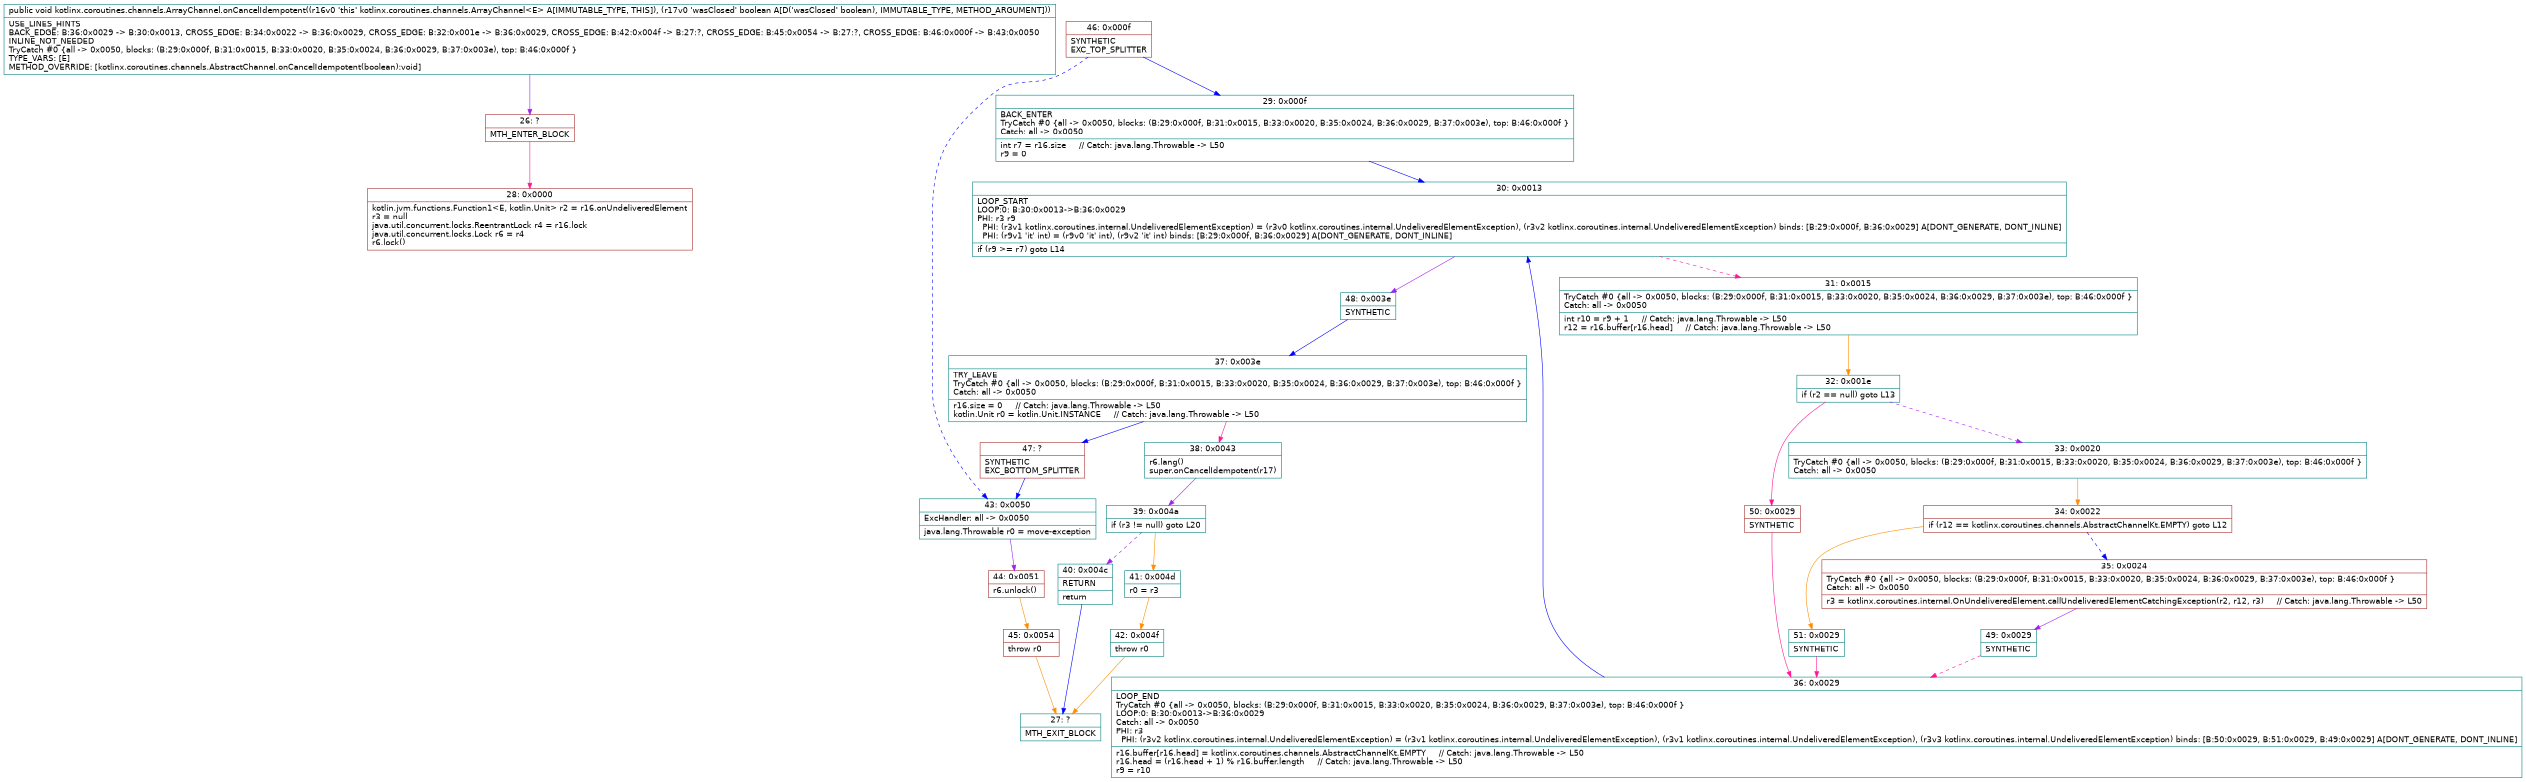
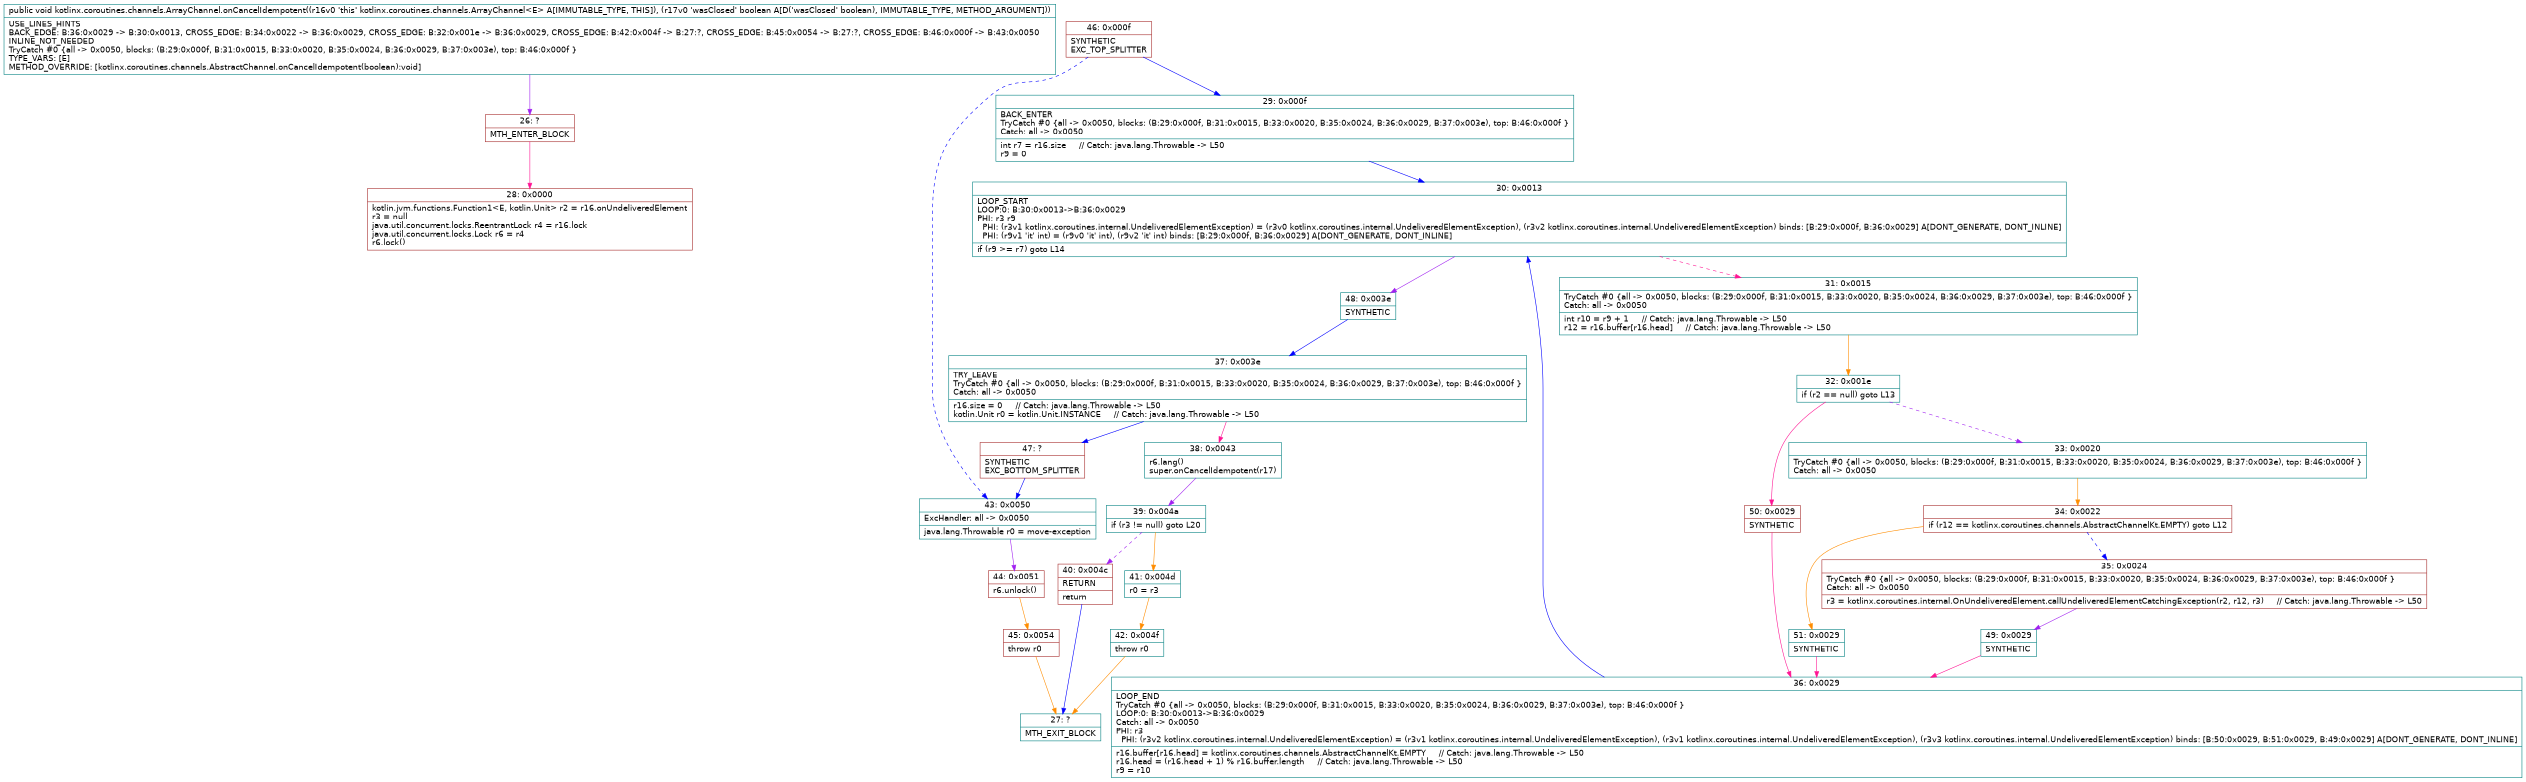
  digraph {
    fontname="DejaVu Sans"
    node [color=teal fontname="DejaVu Sans" shape=record]
    edge [color=blue fontname="DejaVu Sans"]
    n1 [color=brown label="{26\:\ ?|MTH_ENTER_BLOCK\l}"]
    n2 [color=brown label="{28\:\ 0x0000|kotlin.jvm.functions.Function1\<E, kotlin.Unit\> r2 = r16.onUndeliveredElement\lr3 = null\ljava.util.concurrent.locks.ReentrantLock r4 = r16.lock\ljava.util.concurrent.locks.Lock r6 = r4\lr6.lock()\l}"]
    n3 [color=brown label="{46\:\ 0x000f|SYNTHETIC\lEXC_TOP_SPLITTER\l}"]
    n4 [label="{29\:\ 0x000f|BACK_ENTER\lTryCatch #0 \{all \-\> 0x0050, blocks: (B:29:0x000f, B:31:0x0015, B:33:0x0020, B:35:0x0024, B:36:0x0029, B:37:0x003e), top: B:46:0x000f \}\lCatch: all \-\> 0x0050\l|int r7 = r16.size     \/\/ Catch: java.lang.Throwable \-\> L50\lr9 = 0\l}"]
    n5 [label="{43\:\ 0x0050|ExcHandler: all \-\> 0x0050\l|java.lang.Throwable r0 = move\-exception\l}"]
    n6 [label="{30\:\ 0x0013|LOOP_START\lLOOP:0: B:30:0x0013\-\>B:36:0x0029\lPHI: r3 r9 \l  PHI: (r3v1 kotlinx.coroutines.internal.UndeliveredElementException) = (r3v0 kotlinx.coroutines.internal.UndeliveredElementException), (r3v2 kotlinx.coroutines.internal.UndeliveredElementException) binds: [B:29:0x000f, B:36:0x0029] A[DONT_GENERATE, DONT_INLINE]\l  PHI: (r9v1 'it' int) = (r9v0 'it' int), (r9v2 'it' int) binds: [B:29:0x000f, B:36:0x0029] A[DONT_GENERATE, DONT_INLINE]\l|if (r9 \>= r7) goto L14\l}"]
    n7 [color=brown label="{44\:\ 0x0051|r6.unlock()\l}"]
    n8 [label="{31\:\ 0x0015|TryCatch #0 \{all \-\> 0x0050, blocks: (B:29:0x000f, B:31:0x0015, B:33:0x0020, B:35:0x0024, B:36:0x0029, B:37:0x003e), top: B:46:0x000f \}\lCatch: all \-\> 0x0050\l|int r10 = r9 + 1     \/\/ Catch: java.lang.Throwable \-\> L50\lr12 = r16.buffer[r16.head]     \/\/ Catch: java.lang.Throwable \-\> L50\l}"]
    n9 [label="{48\:\ 0x003e|SYNTHETIC\l}"]
    n10 [label="{32\:\ 0x001e|if (r2 == null) goto L13\l}"]
    n11 [label="{37\:\ 0x003e|TRY_LEAVE\lTryCatch #0 \{all \-\> 0x0050, blocks: (B:29:0x000f, B:31:0x0015, B:33:0x0020, B:35:0x0024, B:36:0x0029, B:37:0x003e), top: B:46:0x000f \}\lCatch: all \-\> 0x0050\l|r16.size = 0     \/\/ Catch: java.lang.Throwable \-\> L50\lkotlin.Unit r0 = kotlin.Unit.INSTANCE     \/\/ Catch: java.lang.Throwable \-\> L50\l}"]
    n12 [label="{33\:\ 0x0020|TryCatch #0 \{all \-\> 0x0050, blocks: (B:29:0x000f, B:31:0x0015, B:33:0x0020, B:35:0x0024, B:36:0x0029, B:37:0x003e), top: B:46:0x000f \}\lCatch: all \-\> 0x0050\l}"]
    n13 [color=brown label="{50\:\ 0x0029|SYNTHETIC\l}"]
    n14 [color=brown label="{34\:\ 0x0022|if (r12 == kotlinx.coroutines.channels.AbstractChannelKt.EMPTY) goto L12\l}"]
    n15 [label="{36\:\ 0x0029|LOOP_END\lTryCatch #0 \{all \-\> 0x0050, blocks: (B:29:0x000f, B:31:0x0015, B:33:0x0020, B:35:0x0024, B:36:0x0029, B:37:0x003e), top: B:46:0x000f \}\lLOOP:0: B:30:0x0013\-\>B:36:0x0029\lCatch: all \-\> 0x0050\lPHI: r3 \l  PHI: (r3v2 kotlinx.coroutines.internal.UndeliveredElementException) = (r3v1 kotlinx.coroutines.internal.UndeliveredElementException), (r3v1 kotlinx.coroutines.internal.UndeliveredElementException), (r3v3 kotlinx.coroutines.internal.UndeliveredElementException) binds: [B:50:0x0029, B:51:0x0029, B:49:0x0029] A[DONT_GENERATE, DONT_INLINE]\l|r16.buffer[r16.head] = kotlinx.coroutines.channels.AbstractChannelKt.EMPTY     \/\/ Catch: java.lang.Throwable \-\> L50\lr16.head = (r16.head + 1) % r16.buffer.length     \/\/ Catch: java.lang.Throwable \-\> L50\lr9 = r10\l}"]
    n16 [color=brown label="{35\:\ 0x0024|TryCatch #0 \{all \-\> 0x0050, blocks: (B:29:0x000f, B:31:0x0015, B:33:0x0020, B:35:0x0024, B:36:0x0029, B:37:0x003e), top: B:46:0x000f \}\lCatch: all \-\> 0x0050\l|r3 = kotlinx.coroutines.internal.OnUndeliveredElement.callUndeliveredElementCatchingException(r2, r12, r3)     \/\/ Catch: java.lang.Throwable \-\> L50\l}"]
    n17 [label="{51\:\ 0x0029|SYNTHETIC\l}"]
    n18 [label="{49\:\ 0x0029|SYNTHETIC\l}"]
    n19 [label="{38\:\ 0x0043|r6.lang()\lsuper.onCancelIdempotent(r17)\l}"]
    n20 [color=brown label="{47\:\ ?|SYNTHETIC\lEXC_BOTTOM_SPLITTER\l}"]
    n21 [label="{39\:\ 0x004a|if (r3 != null) goto L20\l}"]
-   n22 [label="{40\:\ 0x004c|RETURN\l|return\l}"]
+   n22 [color=brown label="{40\:\ 0x004c|RETURN\l|return\l}"]
    n23 [label="{41\:\ 0x004d|r0 = r3\l}"]
    n24 [label="{27\:\ ?|MTH_EXIT_BLOCK\l}"]
    n25 [label="{42\:\ 0x004f|throw r0\l}"]
    n26 [color=brown label="{45\:\ 0x0054|throw r0\l}"]
    n27 [label="{public void kotlinx.coroutines.channels.ArrayChannel.onCancelIdempotent((r16v0 'this' kotlinx.coroutines.channels.ArrayChannel\<E\> A[IMMUTABLE_TYPE, THIS]), (r17v0 'wasClosed' boolean A[D('wasClosed' boolean), IMMUTABLE_TYPE, METHOD_ARGUMENT]))  | USE_LINES_HINTS\lBACK_EDGE: B:36:0x0029 \-\> B:30:0x0013, CROSS_EDGE: B:34:0x0022 \-\> B:36:0x0029, CROSS_EDGE: B:32:0x001e \-\> B:36:0x0029, CROSS_EDGE: B:42:0x004f \-\> B:27:?, CROSS_EDGE: B:45:0x0054 \-\> B:27:?, CROSS_EDGE: B:46:0x000f \-\> B:43:0x0050\lINLINE_NOT_NEEDED\lTryCatch #0 \{all \-\> 0x0050, blocks: (B:29:0x000f, B:31:0x0015, B:33:0x0020, B:35:0x0024, B:36:0x0029, B:37:0x003e), top: B:46:0x000f \}\lTYPE_VARS: [E]\lMETHOD_OVERRIDE: [kotlinx.coroutines.channels.AbstractChannel.onCancelIdempotent(boolean):void]\l}"]
    n1 -> n2 [color=deeppink]
    n3 -> n4
    n3 -> n5 [style=dashed]
    n4 -> n6
    n5 -> n7 [color=purple]
    n6 -> n8 [color=deeppink style=dashed]
    n6 -> n9 [color=purple]
    n7 -> n26 [color=darkorange]
    n8 -> n10 [color=darkorange]
    n9 -> n11
    n10 -> n12 [color=purple style=dashed]
    n10 -> n13 [color=deeppink]
    n11 -> n19 [color=deeppink]
    n11 -> n20
    n12 -> n14 [color=darkorange]
    n13 -> n15 [color=deeppink]
    n14 -> n16 [style=dashed]
    n14 -> n17 [color=darkorange]
    n15 -> n6
    n16 -> n18 [color=purple]
    n17 -> n15 [color=deeppink]
-   n18 -> n15 [color=deeppink style=dashed]
+   n18 -> n15 [color=deeppink]
    n19 -> n21 [color=purple]
    n20 -> n5
    n21 -> n22 [color=purple style=dashed]
    n21 -> n23 [color=darkorange]
    n22 -> n24
    n23 -> n25 [color=darkorange]
    n25 -> n24 [color=darkorange]
    n26 -> n24 [color=darkorange]
    n27 -> n1 [color=purple]
  }
